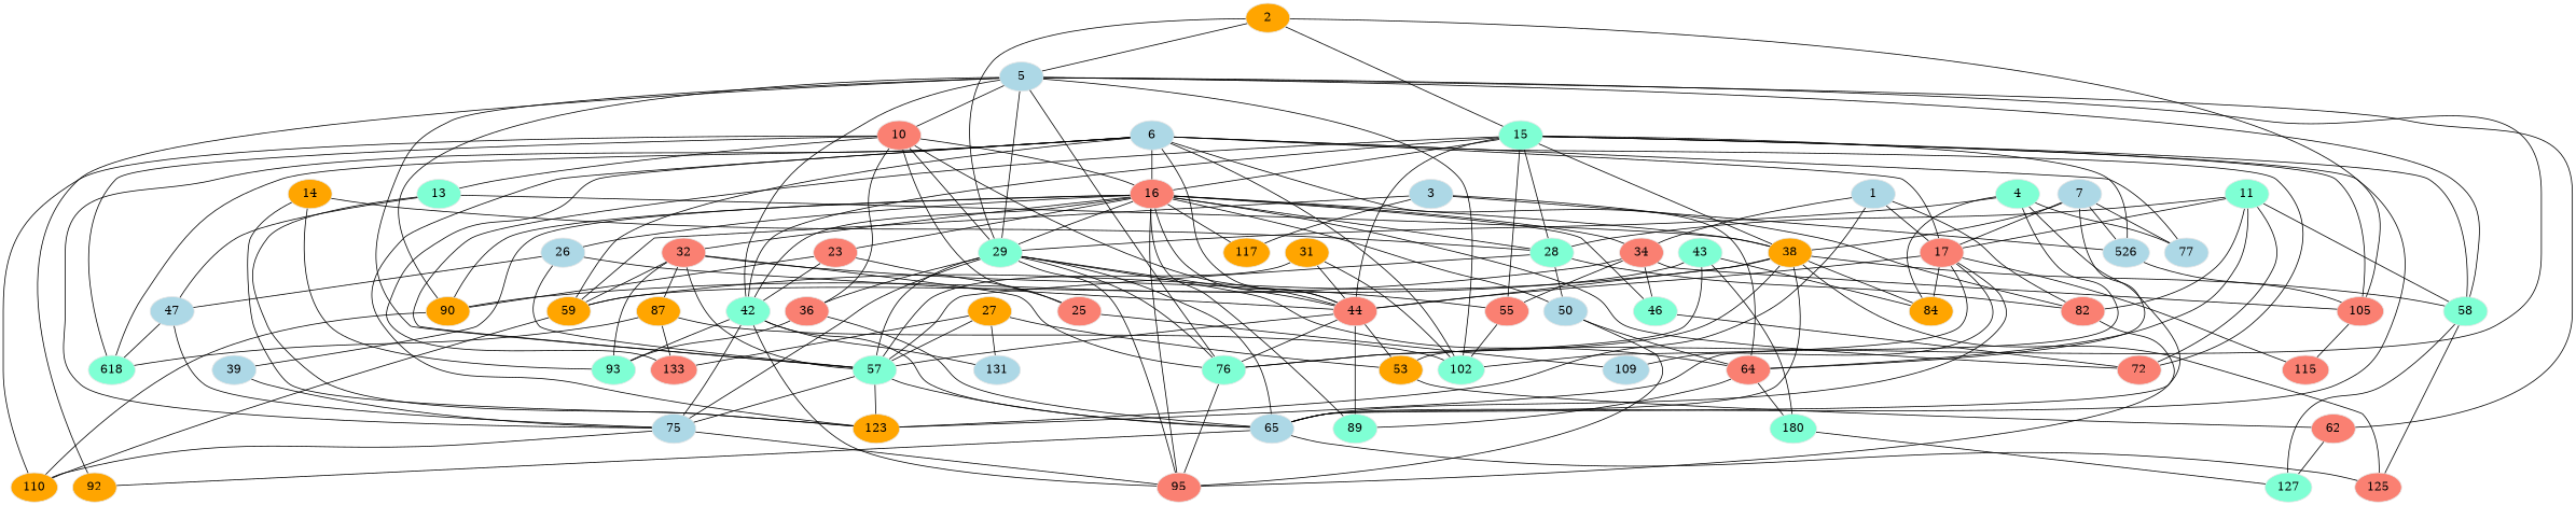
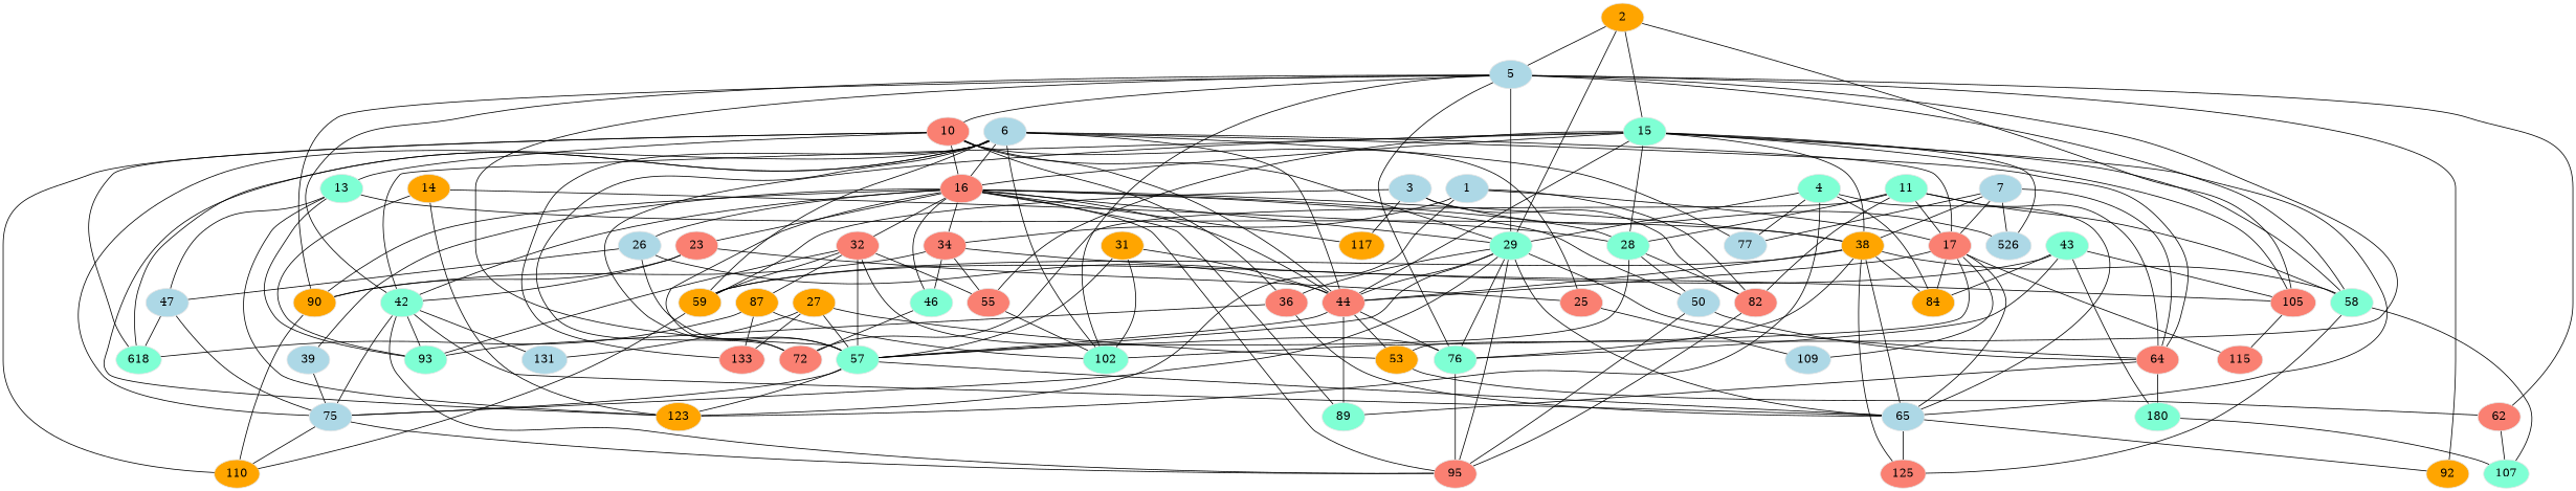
  graph {
    node [color=gray90 fillcolor=salmon style=filled]
    1 [fillcolor=lightblue super="+41"]
    17 [super="+94+19"]
    34 [super="+71"]
    82
    123 [fillcolor=orange]
    65 [fillcolor=lightblue super="+85"]
    84 [fillcolor=orange]
    102 [fillcolor=aquamarine super="+132"]
    44 [super="+135+74+73"]
    109 [fillcolor=lightblue]
    115
    105
    90 [fillcolor=orange]
    55 [super="+83"]
    46 [fillcolor=aquamarine]
    95 [super="+108"]
    5 [fillcolor=lightblue super="+52+9+12"]
    29 [fillcolor=aquamarine super="+56+67+88+79"]
    10 [super="+51+80"]
    42 [fillcolor=aquamarine super="+49+99"]
    53 [fillcolor=orange]
    57 [fillcolor=aquamarine super="+134+130+116+63"]
    58 [fillcolor=aquamarine super="+78"]
    62
    76 [fillcolor=aquamarine super="+122"]
    92 [fillcolor=orange]
    2 [fillcolor=orange]
    15 [fillcolor=aquamarine super="+48"]
    n29 [fillcolor=lightblue label=526]
    16 [super="+30+18"]
    38 [fillcolor=orange super="+101+119"]
    28 [fillcolor=aquamarine super="+98"]
    64 [super="+124"]
    75 [fillcolor=lightblue super="+129"]
    36 [super="+45"]
    3 [fillcolor=lightblue super="+21"]
    59 [fillcolor=orange super="+114"]
    117 [fillcolor=orange]
    110 [fillcolor=orange]
    4 [fillcolor=aquamarine super="+24"]
    77 [fillcolor=lightblue]
    125
    n43 [fillcolor=aquamarine label=618]
    13 [fillcolor=aquamarine super="+20"]
    25
    93 [fillcolor=aquamarine]
    131 [fillcolor=lightblue]
-   127 [fillcolor=aquamarine]
+   127 [fillcolor=aquamarine label=107]
    6 [fillcolor=lightblue super="+40+107+68"]
    72
    133
    23
    26 [fillcolor=lightblue]
    32 [super="+86"]
    39 [fillcolor=lightblue]
    50 [fillcolor=lightblue super="+106"]
    89 [fillcolor=aquamarine]
    n58 [fillcolor=aquamarine label=180]
    7 [fillcolor=lightblue super="+8"]
    47 [fillcolor=lightblue super="+66"]
    11 [fillcolor=aquamarine super="+22+37"]
    14 [fillcolor=orange]
    87 [fillcolor=orange]
    27 [fillcolor=orange super="+35"]
    31 [fillcolor=orange]
    43 [fillcolor=aquamarine super="+61"]
    1 -- 17
    1 -- 34
    1 -- 82
    1 -- 123
    17 -- 65
    17 -- 84
    17 -- 102
    17 -- 44 [weight=2]
    17 -- 109
    17 -- 115
    34 -- 105
    34 -- 90
    34 -- 55
    34 -- 46
    82 -- 95
    65 -- 92
    65 -- 125
    44 -- 53
    44 -- 57 [weight=2]
    44 -- 76
    44 -- 89
    105 -- 115
    90 -- 110
    55 -- 102
    46 -- 72
    5 -- 102
    5 -- 90
    5 -- 29
    5 -- 10
    5 -- 42
    5 -- 53
    5 -- 57
    5 -- 58
    5 -- 62
    5 -- 76
    5 -- 92 [weight=2]
    29 -- 65
    29 -- 44 [weight=2]
    29 -- 95
    29 -- 57
    29 -- 76
    29 -- 64
    29 -- 75
    29 -- 36
    10 -- 44
    10 -- 29 [weight=2]
    10 -- 16
    10 -- 36
    10 -- 110
    10 -- n43
    10 -- 13
    10 -- 25
    42 -- 65
    42 -- 95
    42 -- 75
    42 -- 93
    42 -- 131
    53 -- 62
    57 -- 123
    57 -- 65
    57 -- 75
    58 -- 125
    58 -- 127
    62 -- 127
    76 -- 95
    2 -- 105
    2 -- 5
    2 -- 29
    2 -- 15
    15 -- 65
    15 -- 44
    15 -- 105
    15 -- 55
    15 -- 42
    15 -- 57 [weight=2]
    15 -- 58
    15 -- n29
    15 -- 16
    15 -- 38
    15 -- 28
    16 -- 34
    16 -- 44
    16 -- 90
    16 -- 46
    16 -- 95
    16 -- 29
    16 -- 42
    16 -- 38
    16 -- 28
    16 -- 117
    16 -- 72
    16 -- 23
    16 -- 26
    16 -- 32 [weight=2]
    16 -- 39
    16 -- 50
    16 -- 89
    38 -- 65
    38 -- 84
    38 -- 44
    38 -- 58
    38 -- 76
    38 -- 59
    38 -- 125
    28 -- 82 [weight=2]
    28 -- 57
    28 -- 50
    64 -- 89
    64 -- n58
    75 -- 95
    75 -- 110
    36 -- 65
    36 -- 93
    3 -- 82
    3 -- n29
    3 -- 59
    3 -- 117
    59 -- 110
    4 -- 123
    4 -- 65
    4 -- 84
    4 -- 29
    4 -- 77
    13 -- 123
    13 -- 38
+   13 -- 93
    13 -- 47
    25 -- 109
    6 -- 17
    6 -- 123
    6 -- 102
    6 -- 44
    6 -- 16 [weight=2]
    6 -- 64
    6 -- 75
    6 -- 59
    6 -- 77
    6 -- n43
    6 -- 72
    6 -- 133
    23 -- 90
    23 -- 42
    23 -- 25
    26 -- 44
    26 -- 57
    26 -- 47
    32 -- 55
    32 -- 57 [weight=2]
    32 -- 76
    32 -- 59
    32 -- 93
    32 -- 87
    39 -- 75
    50 -- 95
    50 -- 64
    n58 -- 127
    7 -- 17
    7 -- n29
    7 -- 38
    7 -- 64 [weight=2]
    7 -- 77
    47 -- 75
    47 -- n43
    11 -- 17
    11 -- 82
    11 -- 58
    11 -- 28
    11 -- 64
    11 -- 72
    14 -- 123
    14 -- 28
    14 -- 93
    87 -- 102
    87 -- n43
    87 -- 133
    27 -- 53
    27 -- 57
    27 -- 131
    27 -- 133
    31 -- 102
    31 -- 44
    31 -- 57
    43 -- 84
-   n29 -- 105
+   43 -- 105
    43 -- 76
    43 -- 59
    43 -- n58
  }
